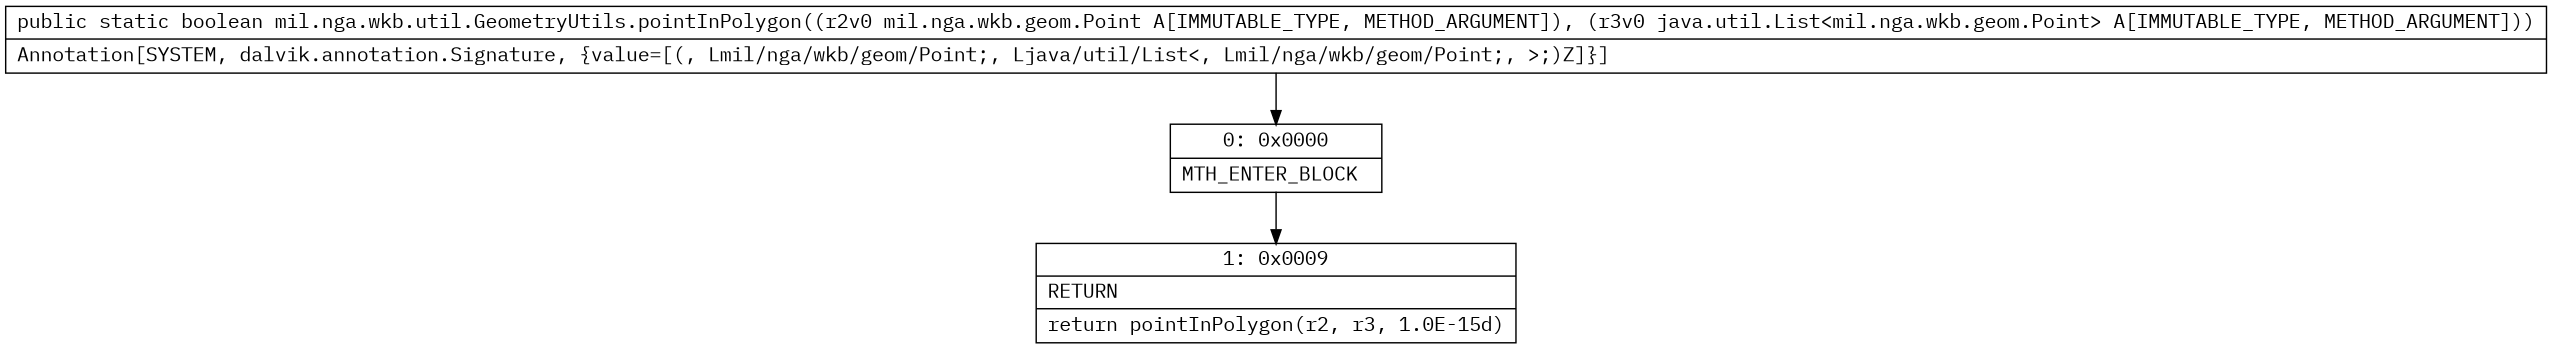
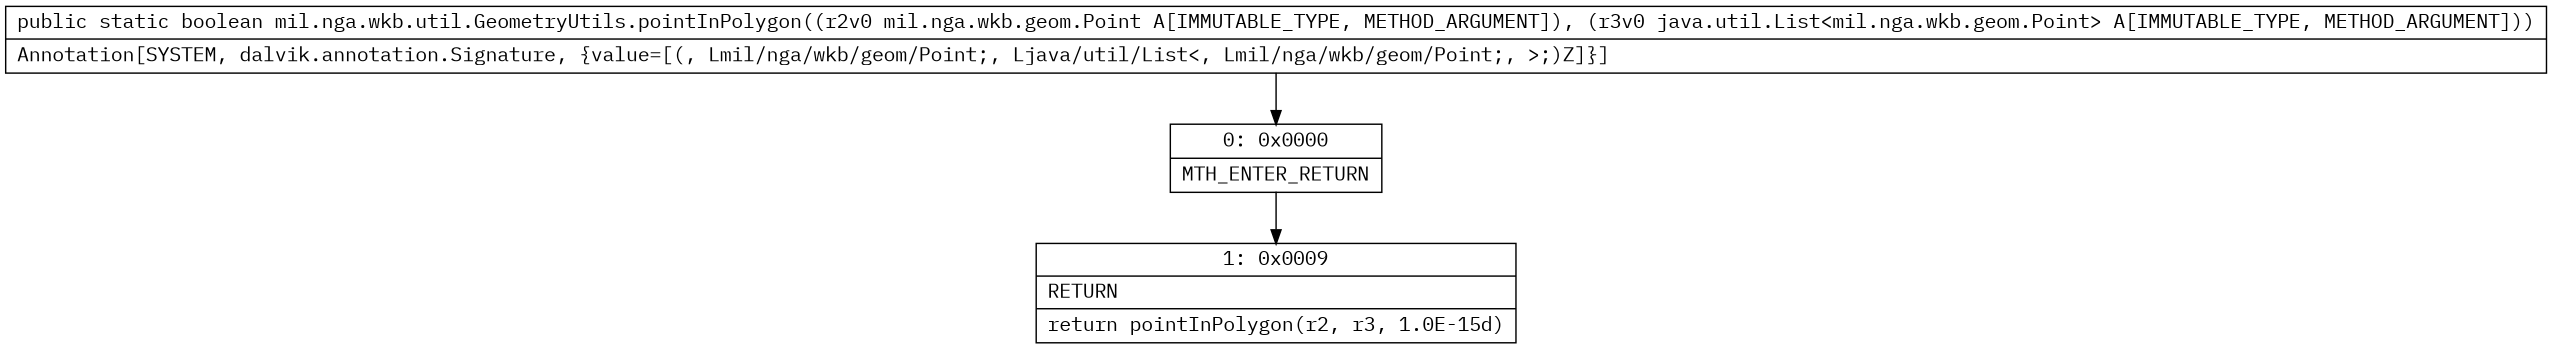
  digraph {
    fontname="IBM Plex Mono"
    node [shape=record fontname="IBM Plex Mono"]
    edge [fontname="IBM Plex Mono"]
-   n1 [label="{0\:\ 0x0000|MTH_ENTER_BLOCK\l}"]
+   n1 [label="{0\:\ 0x0000|MTH_ENTER_RETURN\l}"]
    n2 [label="{1\:\ 0x0009|RETURN\l|return pointInPolygon(r2, r3, 1.0E\-15d)\l}"]
    n3 [label="{public static boolean mil.nga.wkb.util.GeometryUtils.pointInPolygon((r2v0 mil.nga.wkb.geom.Point A[IMMUTABLE_TYPE, METHOD_ARGUMENT]), (r3v0 java.util.List\<mil.nga.wkb.geom.Point\> A[IMMUTABLE_TYPE, METHOD_ARGUMENT]))  | Annotation[SYSTEM, dalvik.annotation.Signature, \{value=[(, Lmil\/nga\/wkb\/geom\/Point;, Ljava\/util\/List\<, Lmil\/nga\/wkb\/geom\/Point;, \>;)Z]\}]\l}"]
    n1 -> n2
    n3 -> n1
  }
